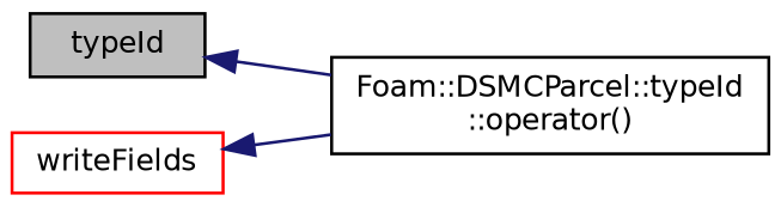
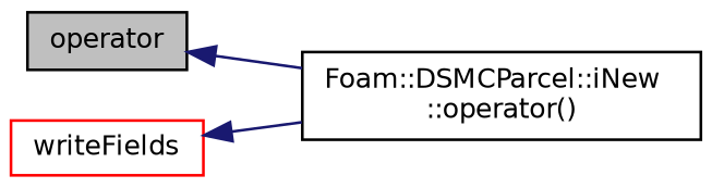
  digraph {
    rankdir=LR
    node [color=black fontname=Helvetica fontsize=10 shape=record]
    edge [color=midnightblue dir=back fontname=Helvetica fontsize=10 labelfontname=Helvetica labelfontsize=10 style=solid]
-   n1 [fillcolor=grey75 fontcolor=black height=0.2 label=typeId style=filled width=0.4]
-   n2 [height=0.2 label="Foam::DSMCParcel::typeId\l::operator()" width=0.4]
+   n1 [fillcolor=grey75 fontcolor=black height=0.2 label=operator style=filled width=0.4]
+   n2 [height=0.2 label="Foam::DSMCParcel::iNew\l::operator()" width=0.4]
    n3 [color=red height=0.2 label=writeFields width=0.4]
    n1 -> n2
    n3 -> n2
  }
